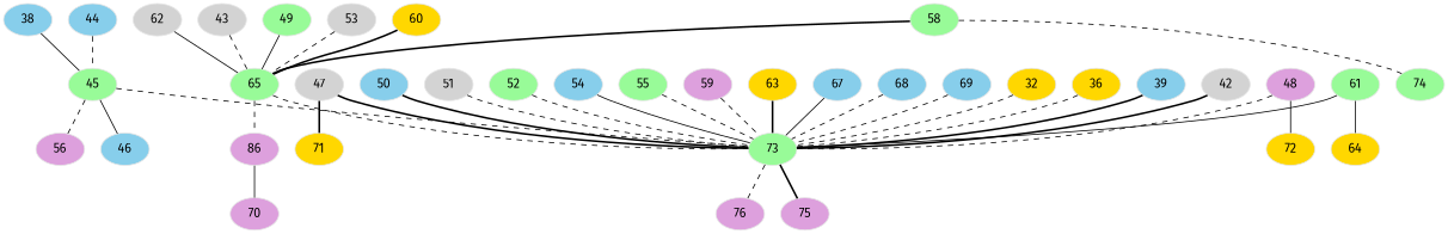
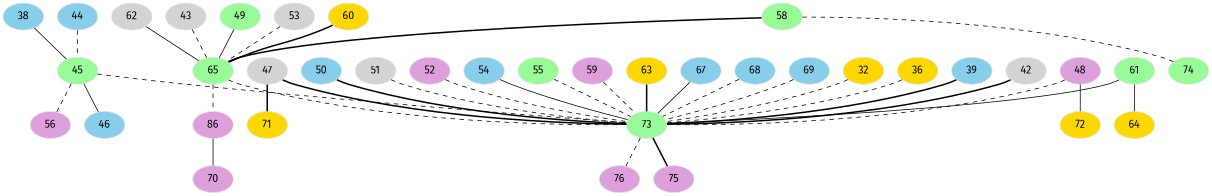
  graph {
    fontname="Fira Sans"
    node [color=gray90 fillcolor=palegreen fontname="Fira Sans" style=filled]
    edge [fontname="Fira Sans" style=dashed]
    73 [super="+26+35+27+30"]
    75 [fillcolor=plum]
    76 [fillcolor=plum]
    32 [fillcolor=gold]
    36 [fillcolor=gold]
    45 [super="+29"]
    46 [fillcolor=skyblue]
    56 [fillcolor=plum]
    38 [fillcolor=skyblue]
    39 [fillcolor=skyblue]
    42 [fillcolor=lightgrey]
    65 [super="+5+57+14+40+41"]
    n13 [fillcolor=plum label=86 super="+21"]
    43 [fillcolor=lightgrey]
    44 [fillcolor=skyblue]
    47 [fillcolor=lightgrey]
    71 [fillcolor=gold]
    48 [fillcolor=plum super="+37"]
    72 [fillcolor=gold]
    49
    50 [fillcolor=skyblue]
    51 [fillcolor=lightgrey]
-   52
+   52 [fillcolor=plum]
    53 [fillcolor=lightgrey]
    54 [fillcolor=skyblue]
    55
    58
    74
    59 [fillcolor=plum]
    60 [fillcolor=gold]
    61
    64 [fillcolor=gold]
    62 [fillcolor=lightgrey]
    63 [fillcolor=gold]
    70 [fillcolor=plum]
    67 [fillcolor=skyblue]
    68 [fillcolor=skyblue]
    69 [fillcolor=skyblue]
    73 -- 75 [style=bold]
    73 -- 76
    32 -- 73
    36 -- 73
    45 -- 73
    45 -- 46 [style=solid]
    45 -- 56
    38 -- 45 [style=solid]
    39 -- 73 [style=bold]
    42 -- 73 [style=bold]
    65 -- 73
    65 -- n13
    n13 -- 70 [style=solid]
    43 -- 65
    44 -- 45
    47 -- 73 [style=bold]
    47 -- 71 [style=bold]
    48 -- 73
    48 -- 72 [style=solid]
    49 -- 65 [style=solid]
    50 -- 73 [style=bold]
    51 -- 73
    52 -- 73
    53 -- 65
    54 -- 73 [style=solid]
    55 -- 73
    58 -- 65 [style=bold]
    58 -- 74
    59 -- 73
    60 -- 65 [style=bold]
    61 -- 73 [style=solid]
    61 -- 64 [style=solid]
    62 -- 65 [style=solid]
    63 -- 73 [style=bold]
    67 -- 73 [style=solid]
    68 -- 73
    69 -- 73
  }
